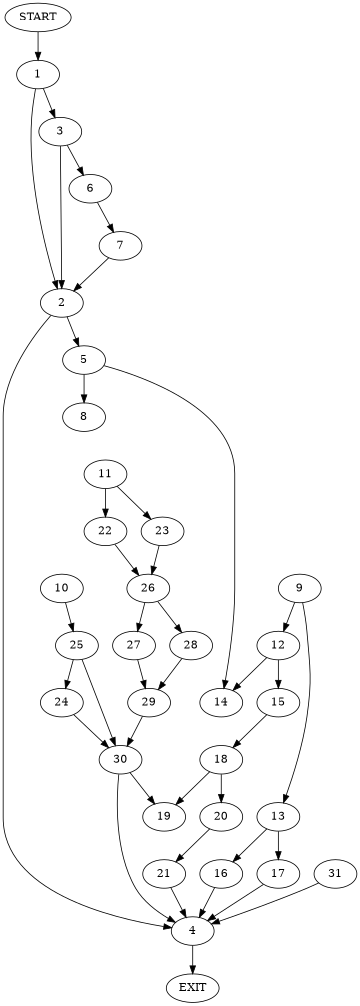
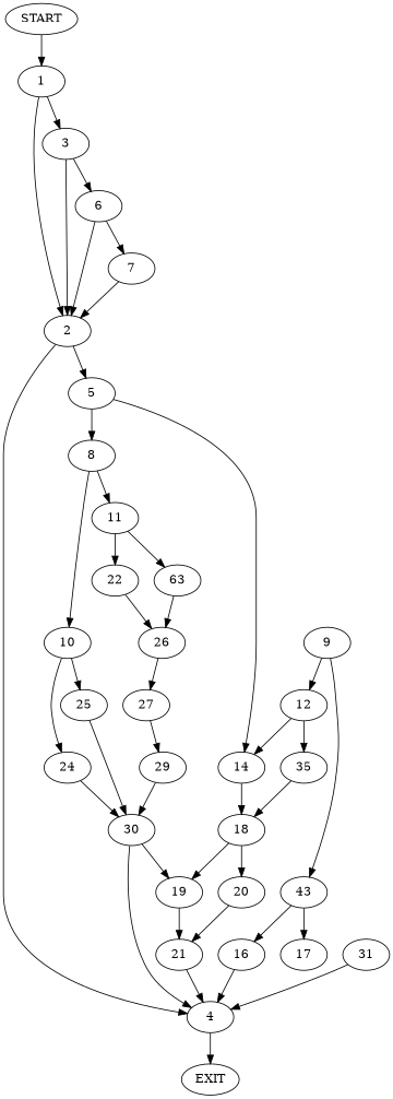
  digraph {
    n1 [label=START]
    1
    2
    3
    n5 [label=EXIT]
    4
    5
    6
    8
    14
    7
    10
    11
    9
    12
-   13
+   13 [label=43]
    24
    25
    22
-   23
-   15
+   23 [label=63]
+   15 [label=35]
    16
    17
    30
    26
    18
    19
    20
    21
    27
-   28
    29
    31
    n1 -> 1
    1 -> 2
    1 -> 3
    2 -> 4
    2 -> 5
    3 -> 2
    3 -> 6
    4 -> n5
    5 -> 8
    5 -> 14
+   6 -> 2
    6 -> 7
+   8 -> 10
+   8 -> 11
+   14 -> 18
    7 -> 2
-   25 -> 24
+   10 -> 24
    10 -> 25
    11 -> 22
    11 -> 23
    9 -> 12
    9 -> 13
    12 -> 14
    12 -> 15
    13 -> 16
    13 -> 17
    24 -> 30
    25 -> 30
    22 -> 26
    23 -> 26
    15 -> 18
    16 -> 4
-   17 -> 4
    30 -> 4
    30 -> 19
    26 -> 27
-   26 -> 28
    18 -> 19
    18 -> 20
+   19 -> 21
    20 -> 21
    21 -> 4
    27 -> 29
-   28 -> 29
    29 -> 30
    31 -> 4
  }
